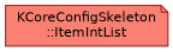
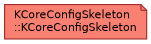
  digraph {
    rankdir=LR
-   n1 [color=brown fillcolor=salmon fontname=Helvetica fontsize=10 height=0.2 label="KCoreConfigSkeleton\l::ItemIntList" shape=note style=filled width=0.4]
+   n1 [color=brown fillcolor=salmon fontname=Helvetica fontsize=10 height=0.2 label="KCoreConfigSkeleton\l::KCoreConfigSkeleton" shape=note style=filled width=0.4]
  }
